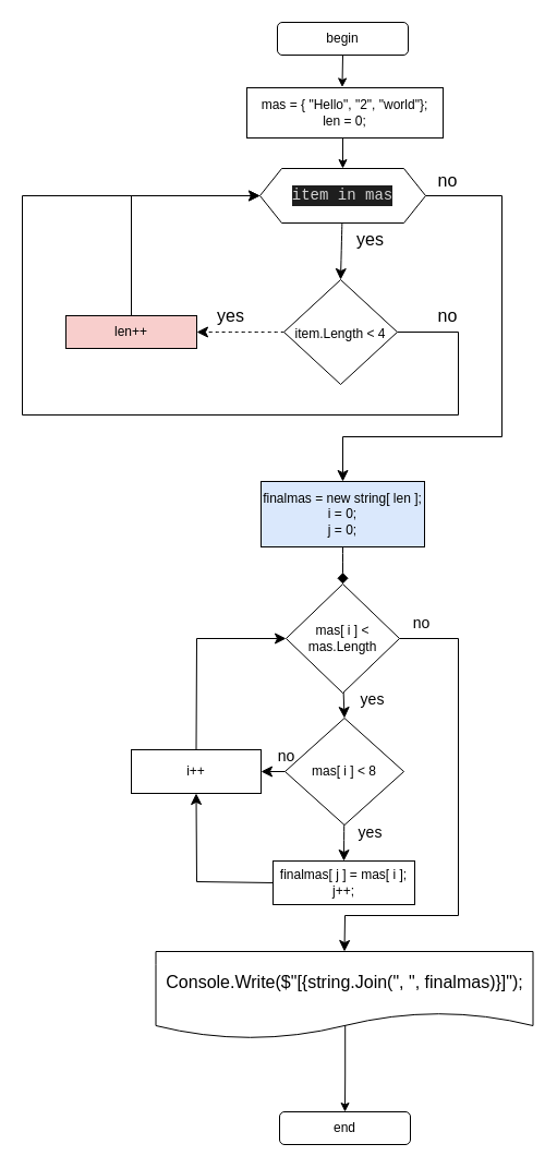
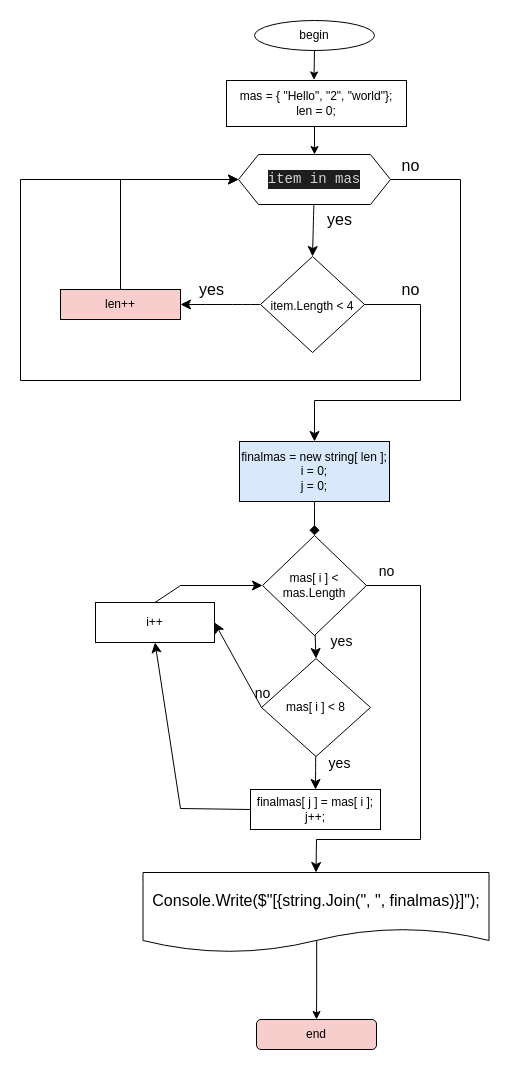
  <mxCell id="0" />
  <mxCell id="1" parent="0" />
  <mxCell id="2" style="edgeStyle=orthogonalEdgeStyle;rounded=0;orthogonalLoop=1;jettySize=auto;html=1;exitX=0.5;exitY=1;exitDx=0;exitDy=0;entryX=0.486;entryY=-0.012;entryDx=0;entryDy=0;entryPerimeter=0;" parent="1" source="3" target="35" edge="1"><mxGeometry relative="1" as="geometry"><mxPoint x="314" y="86" as="targetPoint" /></mxGeometry></mxCell>
- <mxCell id="3" value="begin" style="rounded=1;whiteSpace=wrap;html=1;" parent="1" vertex="1"><mxGeometry x="254" y="20" width="120" height="30" as="geometry" /></mxCell>
- <mxCell id="4" value="end" style="rounded=1;whiteSpace=wrap;html=1;" parent="1" vertex="1"><mxGeometry x="256" y="1019" width="120" height="30" as="geometry" /></mxCell>
+ <mxCell id="3" value="begin" style="ellipse;whiteSpace=wrap;html=1;" parent="1" vertex="1"><mxGeometry x="254" y="20" width="120" height="30" as="geometry" /></mxCell>
+ <mxCell id="4" value="end" style="rounded=1;whiteSpace=wrap;html=1;fillColor=#f8cecc;" parent="1" vertex="1"><mxGeometry x="256" y="1019" width="120" height="30" as="geometry" /></mxCell>
  <mxCell id="5" style="edgeStyle=orthogonalEdgeStyle;rounded=0;orthogonalLoop=1;jettySize=auto;html=1;entryX=0.5;entryY=0;entryDx=0;entryDy=0;exitX=0.502;exitY=0.833;exitDx=0;exitDy=0;exitPerimeter=0;" parent="1" source="36" target="4" edge="1"><mxGeometry relative="1" as="geometry"><mxPoint x="316.8" y="964.341" as="sourcePoint" /></mxGeometry></mxCell>
  <mxCell id="6" style="edgeStyle=orthogonalEdgeStyle;rounded=0;orthogonalLoop=1;jettySize=auto;html=1;exitX=0.489;exitY=0.986;exitDx=0;exitDy=0;entryX=0.5;entryY=0;entryDx=0;entryDy=0;exitPerimeter=0;" parent="1" source="35" target="9" edge="1"><mxGeometry relative="1" as="geometry"><mxPoint x="314" y="124" as="targetPoint" /><mxPoint x="314" y="116" as="sourcePoint" /></mxGeometry></mxCell>
  <mxCell id="7" style="edgeStyle=none;curved=1;rounded=0;orthogonalLoop=1;jettySize=auto;html=1;entryX=0.5;entryY=0;entryDx=0;entryDy=0;fontSize=12;startSize=8;endSize=8;" parent="1" source="9" target="12" edge="1"><mxGeometry relative="1" as="geometry" /></mxCell>
  <mxCell id="8" style="edgeStyle=none;curved=0;rounded=0;orthogonalLoop=1;jettySize=auto;html=1;entryX=0.5;entryY=0;entryDx=0;entryDy=0;fontSize=12;startSize=8;endSize=8;exitX=1;exitY=0.5;exitDx=0;exitDy=0;" parent="1" source="9" target="18" edge="1"><mxGeometry relative="1" as="geometry"><Array as="points"><mxPoint x="460" y="179" /><mxPoint x="460" y="400" /><mxPoint x="314" y="400" /></Array></mxGeometry></mxCell>
  <mxCell id="9" value="&lt;div style=&quot;color: rgb(212, 212, 212); background-color: rgb(30, 30, 30); font-family: Consolas, &amp;quot;Courier New&amp;quot;, monospace; font-size: 14px; line-height: 19px;&quot;&gt;item in mas&lt;/div&gt;" style="shape=hexagon;perimeter=hexagonPerimeter2;whiteSpace=wrap;html=1;fixedSize=1;fontSize=16;" parent="1" vertex="1"><mxGeometry x="238" y="154" width="152" height="50" as="geometry" /></mxCell>
- <mxCell id="10" style="edgeStyle=none;curved=1;rounded=0;orthogonalLoop=1;jettySize=auto;html=1;entryX=1;entryY=0.5;entryDx=0;entryDy=0;fontSize=12;startSize=8;endSize=8;exitX=0;exitY=0.5;exitDx=0;exitDy=0;dashed=1;" parent="1" source="12" target="14" edge="1"><mxGeometry relative="1" as="geometry" /></mxCell>
+ <mxCell id="10" style="edgeStyle=none;curved=1;rounded=0;orthogonalLoop=1;jettySize=auto;html=1;entryX=1;entryY=0.5;entryDx=0;entryDy=0;fontSize=12;startSize=8;endSize=8;exitX=0;exitY=0.5;exitDx=0;exitDy=0;" parent="1" source="12" target="14" edge="1"><mxGeometry relative="1" as="geometry" /></mxCell>
  <mxCell id="11" style="edgeStyle=none;curved=0;rounded=0;orthogonalLoop=1;jettySize=auto;html=1;fontSize=12;startSize=8;endSize=8;exitX=1;exitY=0.5;exitDx=0;exitDy=0;entryX=0;entryY=0.5;entryDx=0;entryDy=0;" parent="1" source="12" target="9" edge="1"><mxGeometry relative="1" as="geometry"><mxPoint x="20" y="514" as="targetPoint" /><Array as="points"><mxPoint x="420" y="304" /><mxPoint x="420" y="380" /><mxPoint x="20" y="380" /><mxPoint x="20" y="179" /></Array></mxGeometry></mxCell>
  <mxCell id="12" value="&lt;font style=&quot;font-size: 12px;&quot;&gt;item.Length &amp;lt; 4&lt;/font&gt;" style="rhombus;whiteSpace=wrap;html=1;fontSize=16;" parent="1" vertex="1"><mxGeometry x="260" y="256" width="104" height="96" as="geometry" /></mxCell>
  <mxCell id="13" style="edgeStyle=none;curved=0;rounded=0;orthogonalLoop=1;jettySize=auto;html=1;entryX=0;entryY=0.5;entryDx=0;entryDy=0;fontSize=12;startSize=8;endSize=8;" parent="1" source="14" target="9" edge="1"><mxGeometry relative="1" as="geometry"><Array as="points"><mxPoint x="120" y="179" /></Array></mxGeometry></mxCell>
  <mxCell id="14" value="len++" style="rounded=0;whiteSpace=wrap;html=1;fillColor=#f8cecc;" parent="1" vertex="1"><mxGeometry x="60" y="289" width="120" height="30" as="geometry" /></mxCell>
  <mxCell id="15" value="yes" style="text;html=1;align=center;verticalAlign=middle;resizable=0;points=[];autosize=1;strokeColor=none;fillColor=none;fontSize=16;" parent="1" vertex="1"><mxGeometry x="186" y="274" width="50" height="30" as="geometry" /></mxCell>
  <mxCell id="16" value="no" style="text;html=1;align=center;verticalAlign=middle;resizable=0;points=[];autosize=1;strokeColor=none;fillColor=none;fontSize=16;" parent="1" vertex="1"><mxGeometry x="390" y="274" width="40" height="30" as="geometry" /></mxCell>
  <mxCell id="17" value="" style="edgeStyle=none;curved=1;rounded=0;orthogonalLoop=1;jettySize=auto;html=1;fontSize=12;startSize=8;endSize=8;entryX=0.5;entryY=0;entryDx=0;entryDy=0;endArrow=diamond;" parent="1" source="18" target="26" edge="1"><mxGeometry relative="1" as="geometry"><mxPoint x="314" y="523" as="targetPoint" /></mxGeometry></mxCell>
  <mxCell id="18" value="finalmas = new string[ len ];&lt;br&gt;i = 0;&lt;br&gt;j = 0;" style="rounded=0;whiteSpace=wrap;html=1;fillColor=#dae8fc;" parent="1" vertex="1"><mxGeometry x="239" y="441" width="150" height="60" as="geometry" /></mxCell>
  <mxCell id="19" value="" style="edgeStyle=none;curved=1;rounded=0;orthogonalLoop=1;jettySize=auto;html=1;fontSize=12;startSize=8;endSize=8;entryX=0.5;entryY=0;entryDx=0;entryDy=0;" parent="1" source="21" target="23" edge="1"><mxGeometry relative="1" as="geometry"><mxPoint x="314" y="788" as="targetPoint" /></mxGeometry></mxCell>
  <mxCell id="20" style="edgeStyle=none;curved=0;rounded=0;orthogonalLoop=1;jettySize=auto;html=1;exitX=0;exitY=0.5;exitDx=0;exitDy=0;entryX=1;entryY=0.5;entryDx=0;entryDy=0;fontSize=12;startSize=8;endSize=8;" parent="1" source="21" target="28" edge="1"><mxGeometry relative="1" as="geometry" /></mxCell>
  <mxCell id="21" value="mas[ i ] &amp;lt; 8" style="rhombus;whiteSpace=wrap;html=1;rounded=0;" parent="1" vertex="1"><mxGeometry x="261" y="658" width="109" height="98" as="geometry" /></mxCell>
  <mxCell id="22" style="edgeStyle=none;curved=0;rounded=0;orthogonalLoop=1;jettySize=auto;html=1;exitX=0;exitY=0.5;exitDx=0;exitDy=0;entryX=0.5;entryY=1;entryDx=0;entryDy=0;fontSize=12;startSize=8;endSize=8;" parent="1" source="23" target="28" edge="1"><mxGeometry relative="1" as="geometry"><mxPoint x="254" y="808" as="sourcePoint" /><Array as="points"><mxPoint x="180" y="808" /></Array></mxGeometry></mxCell>
  <mxCell id="23" value="finalmas[ j ] = mas[ i ];&lt;br&gt;j++;" style="whiteSpace=wrap;html=1;rounded=0;" parent="1" vertex="1"><mxGeometry x="250" y="789" width="130" height="40" as="geometry" /></mxCell>
  <mxCell id="24" style="edgeStyle=none;curved=0;rounded=0;orthogonalLoop=1;jettySize=auto;html=1;exitX=0.5;exitY=1;exitDx=0;exitDy=0;fontSize=12;startSize=8;endSize=8;entryX=0.5;entryY=0;entryDx=0;entryDy=0;" parent="1" target="21" edge="1"><mxGeometry relative="1" as="geometry"><mxPoint x="313.8" y="797" as="targetPoint" /><mxPoint x="314" y="617" as="sourcePoint" /></mxGeometry></mxCell>
  <mxCell id="25" style="edgeStyle=none;curved=0;rounded=0;orthogonalLoop=1;jettySize=auto;html=1;exitX=1;exitY=0.5;exitDx=0;exitDy=0;fontSize=12;startSize=8;endSize=8;entryX=0.5;entryY=0;entryDx=0;entryDy=0;" parent="1" source="26" target="36" edge="1"><mxGeometry relative="1" as="geometry"><mxPoint x="316" y="872" as="targetPoint" /><Array as="points"><mxPoint x="420" y="585" /><mxPoint x="420" y="839" /><mxPoint x="316" y="839" /></Array></mxGeometry></mxCell>
  <mxCell id="26" value="mas[ i ] &amp;lt; mas.Length" style="rhombus;whiteSpace=wrap;html=1;rounded=0;" parent="1" vertex="1"><mxGeometry x="262" y="535" width="104" height="100" as="geometry" /></mxCell>
  <mxCell id="27" style="edgeStyle=none;curved=0;rounded=0;orthogonalLoop=1;jettySize=auto;html=1;exitX=0.5;exitY=0;exitDx=0;exitDy=0;entryX=0;entryY=0.5;entryDx=0;entryDy=0;fontSize=12;startSize=8;endSize=8;" parent="1" source="28" target="26" edge="1"><mxGeometry relative="1" as="geometry"><Array as="points"><mxPoint x="180" y="585" /></Array></mxGeometry></mxCell>
- <mxCell id="28" value="&lt;font style=&quot;font-size: 12px;&quot;&gt;i++&lt;/font&gt;" style="whiteSpace=wrap;html=1;rounded=0;" parent="1" vertex="1"><mxGeometry x="120" y="687" width="119" height="40" as="geometry" /></mxCell>
+ <mxCell id="28" value="&lt;font style=&quot;font-size: 12px;&quot;&gt;i++&lt;/font&gt;" style="whiteSpace=wrap;html=1;rounded=0;" parent="1" vertex="1"><mxGeometry x="95" y="602" width="119" height="40" as="geometry" /></mxCell>
  <mxCell id="29" value="&lt;font style=&quot;font-size: 14px;&quot;&gt;yes&lt;/font&gt;" style="text;html=1;align=center;verticalAlign=middle;resizable=0;points=[];autosize=1;strokeColor=none;fillColor=none;fontSize=16;" parent="1" vertex="1"><mxGeometry x="314" y="747" width="50" height="30" as="geometry" /></mxCell>
  <mxCell id="30" value="&lt;font style=&quot;font-size: 14px;&quot;&gt;no&lt;/font&gt;" style="text;html=1;align=center;verticalAlign=middle;resizable=0;points=[];autosize=1;strokeColor=none;fillColor=none;fontSize=16;" parent="1" vertex="1"><mxGeometry x="242" y="677" width="40" height="30" as="geometry" /></mxCell>
  <mxCell id="31" value="&lt;font style=&quot;font-size: 14px;&quot;&gt;yes&lt;/font&gt;" style="text;html=1;align=center;verticalAlign=middle;resizable=0;points=[];autosize=1;strokeColor=none;fillColor=none;fontSize=16;" parent="1" vertex="1"><mxGeometry x="316" y="625" width="50" height="30" as="geometry" /></mxCell>
  <mxCell id="32" value="&lt;font style=&quot;font-size: 14px;&quot;&gt;no&lt;/font&gt;" style="text;html=1;align=center;verticalAlign=middle;resizable=0;points=[];autosize=1;strokeColor=none;fillColor=none;fontSize=16;" parent="1" vertex="1"><mxGeometry x="366" y="555" width="40" height="30" as="geometry" /></mxCell>
  <mxCell id="33" value="yes" style="text;html=1;align=center;verticalAlign=middle;resizable=0;points=[];autosize=1;strokeColor=none;fillColor=none;fontSize=16;" parent="1" vertex="1"><mxGeometry x="314" y="204" width="50" height="30" as="geometry" /></mxCell>
  <mxCell id="34" value="no" style="text;html=1;align=center;verticalAlign=middle;resizable=0;points=[];autosize=1;strokeColor=none;fillColor=none;fontSize=16;" parent="1" vertex="1"><mxGeometry x="390" y="150" width="40" height="30" as="geometry" /></mxCell>
  <mxCell id="35" value="mas = { &quot;Hello&quot;, &quot;2&quot;, &quot;world&quot;};&lt;br&gt;len = 0;" style="rounded=0;whiteSpace=wrap;html=1;" vertex="1" parent="1"><mxGeometry x="226" y="80" width="180" height="46" as="geometry" /></mxCell>
  <mxCell id="36" value="Console.Write($&quot;[{string.Join(&quot;, &quot;, finalmas)}]&quot;);" style="shape=document;whiteSpace=wrap;html=1;boundedLbl=1;fontSize=16;" vertex="1" parent="1"><mxGeometry x="142.5" y="872" width="346" height="80" as="geometry" /></mxCell>
